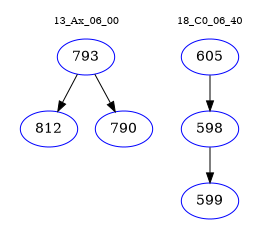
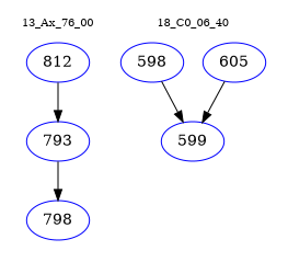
  digraph {
    node [color=blue]
    edge [color=black]
    n1 [label=812]
    n2 [label=793]
-   n3 [label=790]
+   n3 [label=798]
    n4 [label=605]
    n5 [label=598]
    n6 [label=599]
    subgraph cluster_1 {
      color=white
      fontsize=10
-     label="13_Ax_06_00"
+     label="13_Ax_76_00"
      n1
      n2
      n3
    }
    subgraph cluster_2 {
      color=white
      fontsize=10
      label="18_C0_06_40"
      n4
      n5
      n6
    }
-   n2 -> n1
+   n1 -> n2
    n2 -> n3
-   n4 -> n5
+   n4 -> n6
    n5 -> n6
  }
